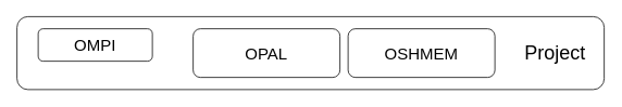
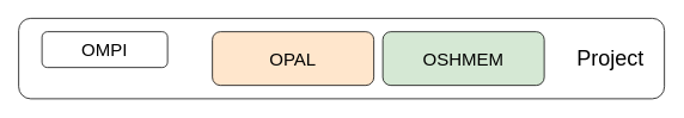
  <mxCell id="0" />
  <mxCell id="1" parent="0" />
  <mxCell id="2" value="&lt;blockquote style=&quot;margin: 0 0 0 40px; border: none; padding: 0px;&quot;&gt;&lt;blockquote style=&quot;margin: 0 0 0 40px; border: none; padding: 0px;&quot;&gt;&lt;blockquote style=&quot;margin: 0 0 0 40px; border: none; padding: 0px;&quot;&gt;&lt;blockquote style=&quot;margin: 0 0 0 40px; border: none; padding: 0px;&quot;&gt;&lt;blockquote style=&quot;margin: 0 0 0 40px; border: none; padding: 0px;&quot;&gt;&lt;blockquote style=&quot;margin: 0 0 0 40px; border: none; padding: 0px;&quot;&gt;&lt;blockquote style=&quot;margin: 0 0 0 40px; border: none; padding: 0px;&quot;&gt;&lt;blockquote style=&quot;margin: 0 0 0 40px; border: none; padding: 0px;&quot;&gt;&lt;blockquote style=&quot;margin: 0 0 0 40px; border: none; padding: 0px;&quot;&gt;&lt;blockquote style=&quot;margin: 0 0 0 40px; border: none; padding: 0px;&quot;&gt;&lt;blockquote style=&quot;margin: 0 0 0 40px; border: none; padding: 0px;&quot;&gt;&lt;blockquote style=&quot;margin: 0 0 0 40px; border: none; padding: 0px;&quot;&gt;&lt;blockquote style=&quot;margin: 0 0 0 40px; border: none; padding: 0px;&quot;&gt;&lt;blockquote style=&quot;margin: 0 0 0 40px; border: none; padding: 0px;&quot;&gt;&lt;blockquote style=&quot;margin: 0 0 0 40px; border: none; padding: 0px;&quot;&gt;&lt;div style=&quot;text-align: justify;&quot;&gt;&lt;span style=&quot;font-size: 24px; background-color: transparent; color: light-dark(rgb(0, 0, 0), rgb(255, 255, 255));&quot;&gt;Project&lt;/span&gt;&lt;/div&gt;&lt;/blockquote&gt;&lt;/blockquote&gt;&lt;/blockquote&gt;&lt;/blockquote&gt;&lt;/blockquote&gt;&lt;/blockquote&gt;&lt;/blockquote&gt;&lt;/blockquote&gt;&lt;/blockquote&gt;&lt;/blockquote&gt;&lt;/blockquote&gt;&lt;/blockquote&gt;&lt;/blockquote&gt;&lt;/blockquote&gt;&lt;/blockquote&gt;" style="rounded=1;whiteSpace=wrap;html=1;align=center;" vertex="1" parent="1"><mxGeometry x="20" y="20" width="720" height="90" as="geometry" /></mxCell>
  <mxCell id="3" value="OMPI" style="rounded=1;whiteSpace=wrap;html=1;fontSize=20;" vertex="1" parent="1"><mxGeometry x="46" y="35" width="140" height="40" as="geometry" /></mxCell>
- <mxCell id="4" value="OPAL" style="rounded=1;whiteSpace=wrap;html=1;fontSize=20;" vertex="1" parent="1"><mxGeometry x="236" y="35" width="180" height="60" as="geometry" /></mxCell>
- <mxCell id="5" value="OSHMEM" style="rounded=1;whiteSpace=wrap;html=1;fontSize=20;" vertex="1" parent="1"><mxGeometry x="426" y="35" width="180" height="60" as="geometry" /></mxCell>
+ <mxCell id="4" value="OPAL" style="rounded=1;whiteSpace=wrap;html=1;fontSize=20;fillColor=#ffe6cc;" vertex="1" parent="1"><mxGeometry x="236" y="35" width="180" height="60" as="geometry" /></mxCell>
+ <mxCell id="5" value="OSHMEM" style="rounded=1;whiteSpace=wrap;html=1;fontSize=20;fillColor=#d5e8d4;" vertex="1" parent="1"><mxGeometry x="426" y="35" width="180" height="60" as="geometry" /></mxCell>
